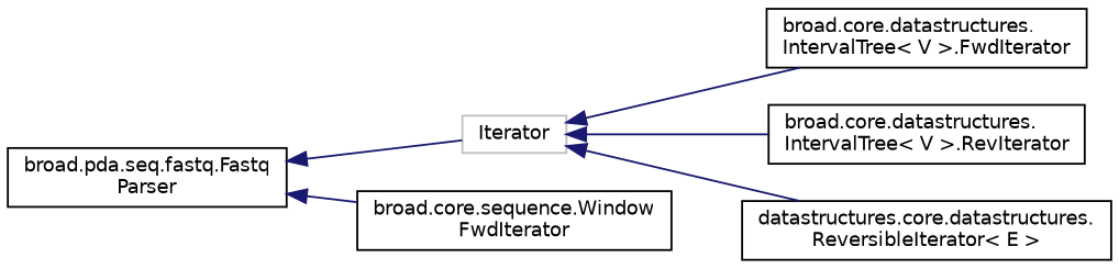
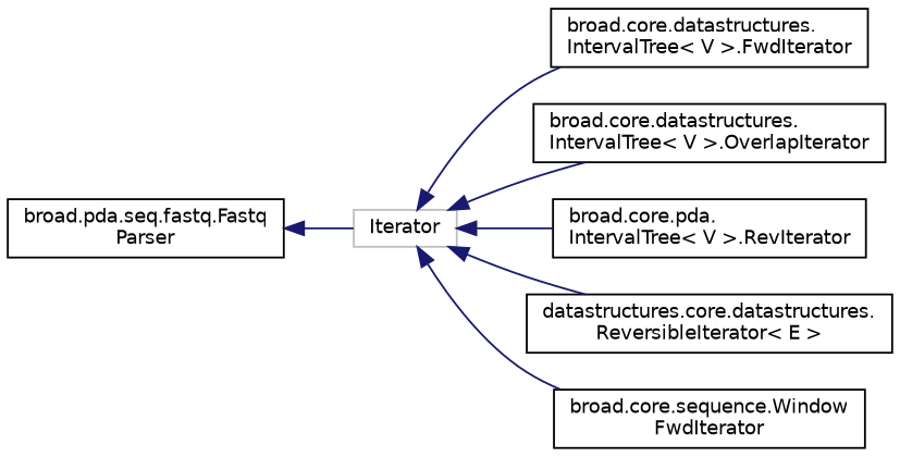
  digraph {
    rankdir=LR
    node [color=black fillcolor=white fontname=Helvetica fontsize=10 shape=record style=filled]
    edge [color=midnightblue dir=back fontname=Helvetica fontsize=10 labelfontname=Helvetica labelfontsize=10 style=solid]
    n1 [color=grey75 height=0.2 label=Iterator width=0.4]
    n2 [height=0.2 label="broad.core.datastructures.\lIntervalTree\< V \>.FwdIterator" width=0.4]
-   n4 [height=0.2 label="broad.core.datastructures.\lIntervalTree\< V \>.RevIterator" width=0.4]
+   n3 [height=0.2 label="broad.core.datastructures.\lIntervalTree\< V \>.OverlapIterator" width=0.4]
+   n4 [height=0.2 label="broad.core.pda.\lIntervalTree\< V \>.RevIterator" width=0.4]
    n5 [height=0.2 label="datastructures.core.datastructures.\lReversibleIterator\< E \>" width=0.4]
    n6 [height=0.2 label="broad.core.sequence.Window\lFwdIterator" width=0.4]
    n7 [height=0.2 label="broad.pda.seq.fastq.Fastq\lParser" width=0.4]
    n1 -> n2
+   n1 -> n3
    n1 -> n4
    n1 -> n5
-   n7 -> n6
+   n1 -> n6
    n7 -> n1
  }
